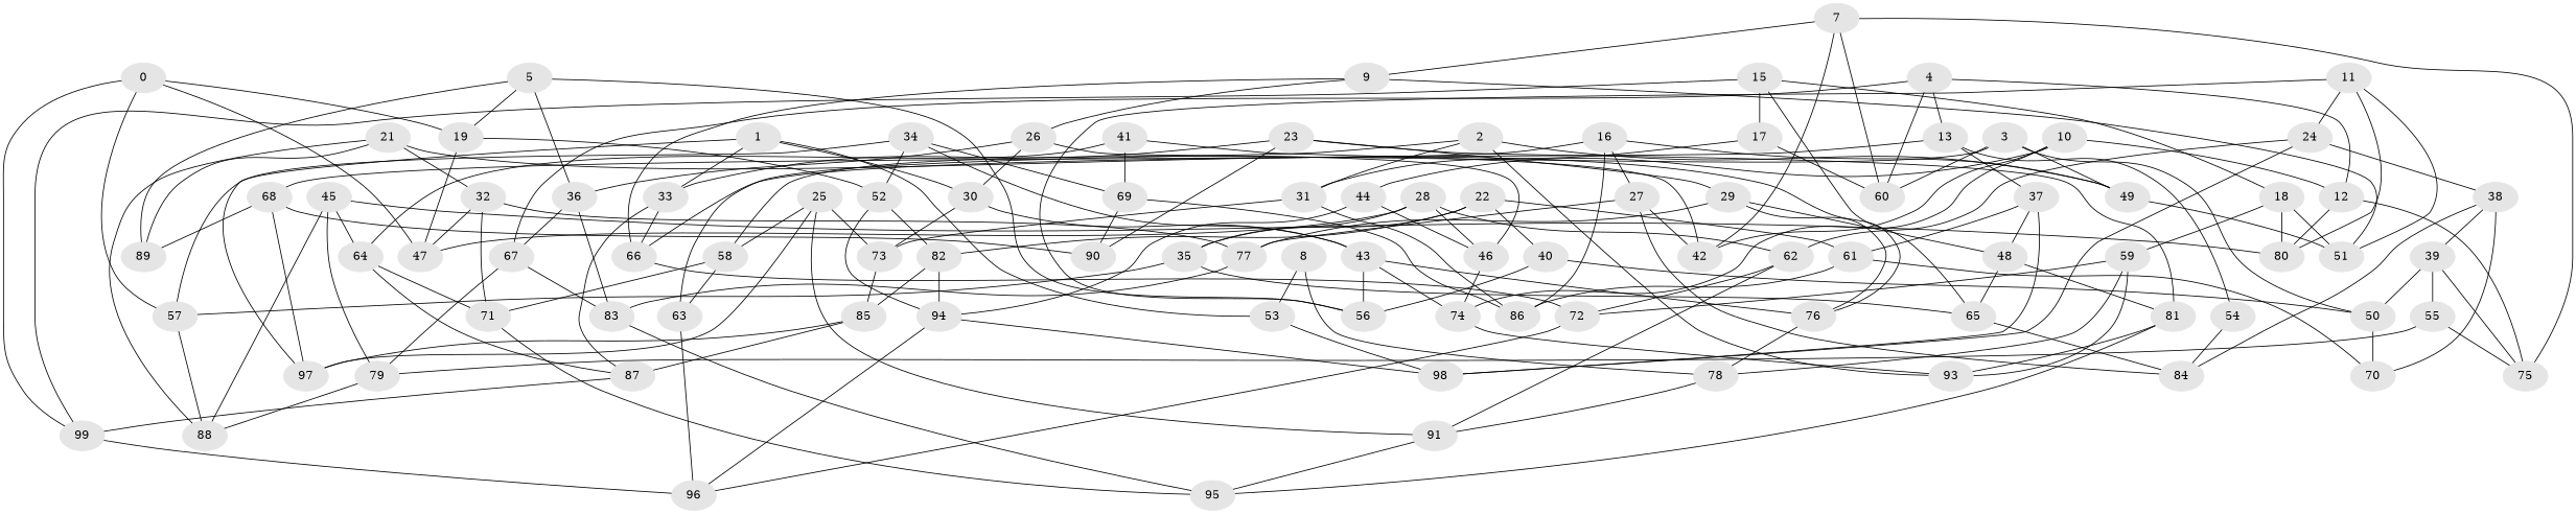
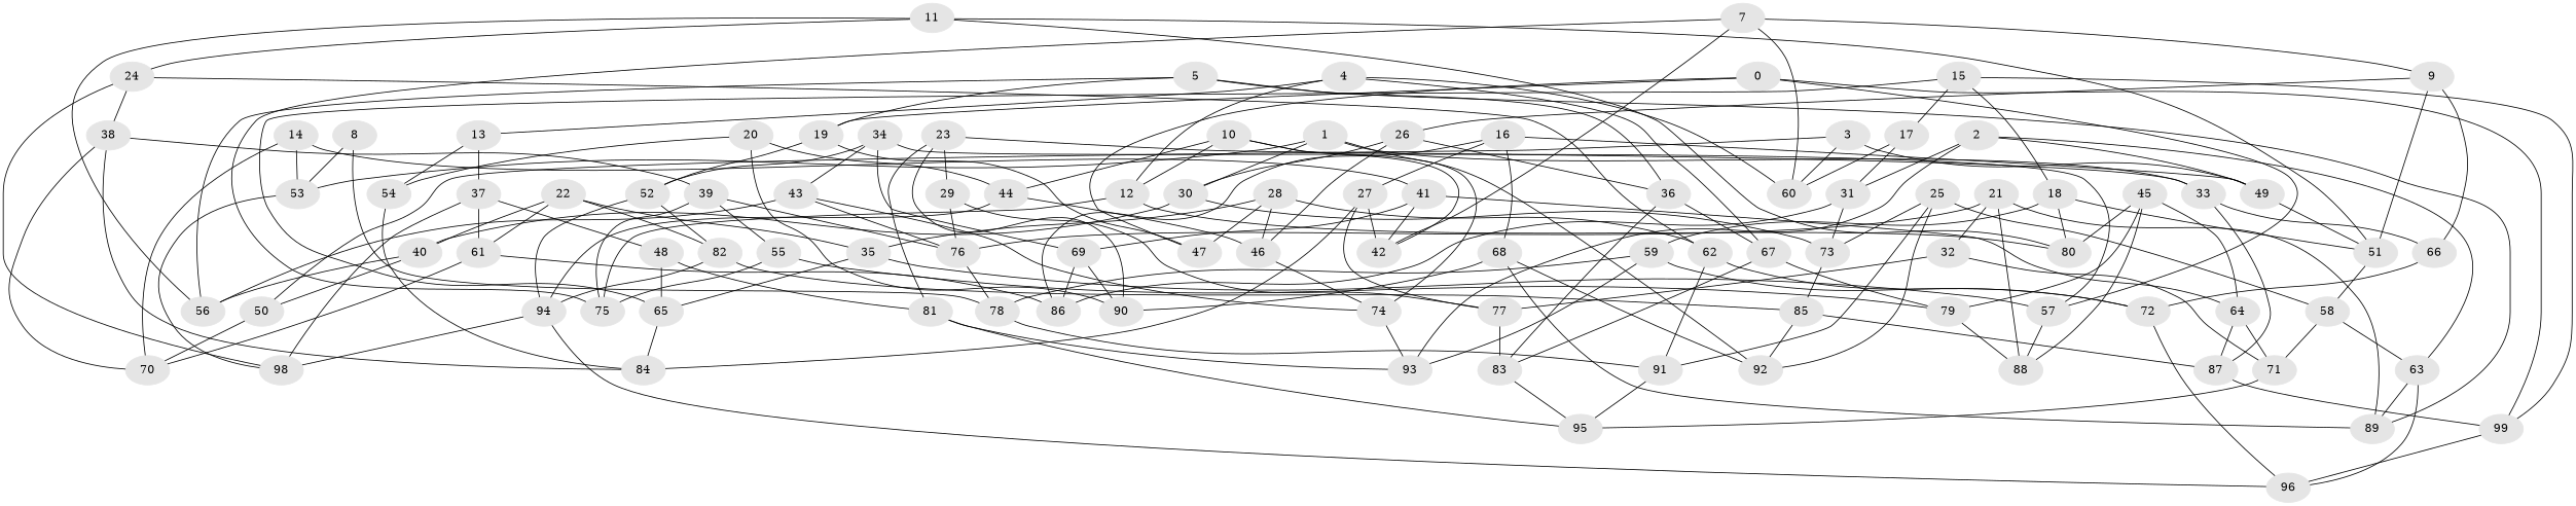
  graph {
    node [color=gray90 style=filled]
    1
    30
    33
    53
-   97
+   97 [label=92]
    40
    73
    66
    87
    98
    2
    31
    49
    63
    93
    86
    51
    89
    96
    3
    50
    58
    60
    70
    71
    4
    12
    13
    67
    75
    80
    37
    54
    83
    79
    5
    19
    36
    56
    47
    52
    n42 [label=0]
    57
    n44 [label=99]
    88
    7
    9
    42
    26
    8
    78
+   14
    41
+   20
    44
    90
    91
    46
    72
    10
    74
    94
    11
    24
    38
    62
    61
    48
    84
    69
    64
    15
    17
    18
    65
    59
    16
    27
    68
    77
    55
    82
    21
    32
    76
    22
    35
    85
    23
    29
    81
    95
    39
    25
    28
    34
    43
    45
    1 -- 30
    1 -- 33
    1 -- 53
    1 -- 97
-   30 -- 43
+   30 -- 40
    30 -- 73
    33 -- 66
    33 -- 87
    53 -- 98
    40 -- 50
    40 -- 56
    73 -- 85
    66 -- 72
    87 -- n44
    2 -- 31
    2 -- 49
    2 -- 63
    2 -- 93
    31 -- 73
    31 -- 86
    49 -- 51
+   63 -- 89
    63 -- 96
    3 -- 49
    3 -- 50
-   3 -- 58
+   51 -- 58
    3 -- 60
    50 -- 70
    58 -- 63
    58 -- 71
    71 -- 95
    4 -- 60
    4 -- 12
    4 -- 13
    4 -- 67
    12 -- 75
    12 -- 80
-   13 -- 66
    13 -- 37
    13 -- 54
    67 -- 83
    67 -- 79
    37 -- 98
    37 -- 61
    37 -- 48
    54 -- 84
    83 -- 95
    79 -- 88
    5 -- 89
    5 -- 19
    5 -- 36
    5 -- 56
    19 -- 47
    19 -- 52
    36 -- 67
    36 -- 83
    52 -- 94
    52 -- 82
    n42 -- 19
    n42 -- 47
    n42 -- 57
    n42 -- n44
    57 -- 88
    n44 -- 96
    7 -- 60
    7 -- 75
    7 -- 9
    7 -- 42
    9 -- 66
    9 -- 51
    9 -- 26
    26 -- 30
    26 -- 36
    26 -- 46
    8 -- 53
    8 -- 78
    78 -- 91
+   14 -- 53
+   14 -- 70
+   14 -- 41
    41 -- 42
    41 -- 69
    41 -- 64
+   20 -- 54
+   20 -- 44
+   20 -- 90
    44 -- 46
    44 -- 94
    91 -- 95
    46 -- 74
    72 -- 96
    10 -- 12
    10 -- 42
    10 -- 44
    10 -- 74
    74 -- 93
    94 -- 98
    94 -- 96
    11 -- 51
    11 -- 80
    11 -- 56
    11 -- 24
    24 -- 98
    24 -- 38
    24 -- 62
    38 -- 70
    38 -- 84
    38 -- 39
    62 -- 91
    62 -- 72
    61 -- 86
    61 -- 70
    48 -- 65
    48 -- 81
    69 -- 86
    69 -- 90
    64 -- 87
    64 -- 71
    15 -- n44
    15 -- 17
    15 -- 18
    15 -- 65
    17 -- 31
    17 -- 60
    18 -- 51
    18 -- 80
    18 -- 59
    65 -- 84
    59 -- 93
    59 -- 78
    59 -- 72
    16 -- 49
    16 -- 86
    16 -- 27
    16 -- 68
    27 -- 42
    27 -- 84
    27 -- 77
    68 -- 97
    68 -- 89
    68 -- 90
    77 -- 83
    55 -- 75
    55 -- 79
    82 -- 94
    82 -- 85
    21 -- 89
    21 -- 88
    21 -- 32
    21 -- 76
    32 -- 71
-   32 -- 47
    32 -- 77
    76 -- 78
    22 -- 40
    22 -- 61
    22 -- 82
    22 -- 35
    35 -- 57
    35 -- 65
    85 -- 97
    85 -- 87
    23 -- 33
    23 -- 90
    23 -- 29
    23 -- 81
-   29 -- 48
    29 -- 77
    29 -- 76
    81 -- 93
    81 -- 95
-   39 -- 50
+   39 -- 76
    39 -- 75
    39 -- 55
    25 -- 97
    25 -- 73
    25 -- 58
    25 -- 91
    28 -- 47
    28 -- 46
    28 -- 62
    28 -- 35
    34 -- 52
    34 -- 57
    34 -- 69
    34 -- 43
    43 -- 56
    43 -- 74
    43 -- 76
    45 -- 80
    45 -- 79
    45 -- 88
    45 -- 64
  }
